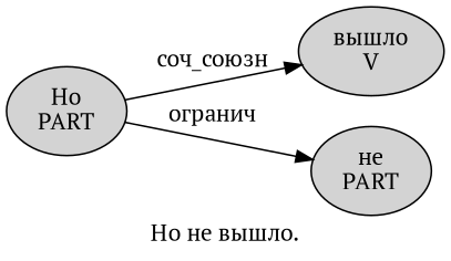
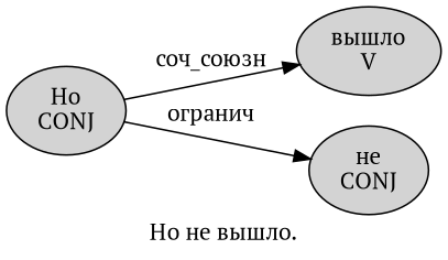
  digraph {
    fontname="PT Serif"
    label="Но не вышло."
    rankdir=LR
    node [fillcolor=lightgray fontname="PT Serif" penwidth=1 shape=ellipse style=filled]
    edge [fontname="PT Serif"]
-   n1 [label="Но\nPART"]
+   n1 [label="Но\nCONJ"]
    n2 [label="вышло\nV"]
-   n3 [label="не\nPART"]
+   n3 [label="не\nCONJ"]
    n1 -> n2 [label="соч_союзн"]
    n1 -> n3 [label="огранич"]
  }
